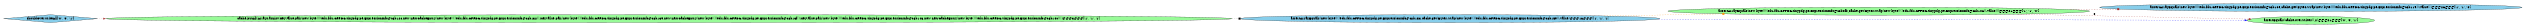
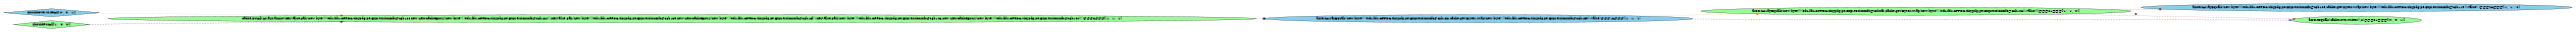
  digraph {
    rankdir=LR
    node [fillcolor=palegreen shape=ellipse style=filled]
    edge [arrowhead=normal color=brown style=dashed]
    n1 [fillcolor=skyblue label="shouldOverwriteAll['0', '0', '1']" shape=diamond]
    n2 [label="cache.putAll(Arrays.asList(KeyValue.pair(new byte((((edu.fdu.CPPDG.tinypdg.pe.ExpressionInfo@c8b12c,new LRUCacheEntry(new byte((((edu.fdu.CPPDG.tinypdg.pe.ExpressionInfo@c8b132)),KeyValue.pair(new byte((((edu.fdu.CPPDG.tinypdg.pe.ExpressionInfo@c8b139,new LRUCacheEntry(new byte((((edu.fdu.CPPDG.tinypdg.pe.ExpressionInfo@c8b13f)),KeyValue.pair(new byte((((edu.fdu.CPPDG.tinypdg.pe.ExpressionInfo@c8b146,new LRUCacheEntry(new byte((((edu.fdu.CPPDG.tinypdg.pe.ExpressionInfo@c8b14c))))@@@3@@@['1', '1', '1']"]
    n3 [fillcolor=skyblue label="assertArrayEquals(new byte((((edu.fdu.CPPDG.tinypdg.pe.ExpressionInfo@c8b153,cache.get(Bytes.wrap(new byte((((edu.fdu.CPPDG.tinypdg.pe.ExpressionInfo@c8b15e)).value)@@@16@@@['1', '1', '1']"]
    n4 [label="assertArrayEquals(new byte((((edu.fdu.CPPDG.tinypdg.pe.ExpressionInfo@c8b0fb,cache.get(Bytes.wrap(new byte((((edu.fdu.CPPDG.tinypdg.pe.ExpressionInfo@c8b106)).value())@@@21@@@['1', '1', '0']"]
    n5 [label="assertEquals(cache.overwrites(),2)@@@21@@@['0', '0', '1']"]
    n6 [fillcolor=skyblue label="assertArrayEquals(new byte((((edu.fdu.CPPDG.tinypdg.pe.ExpressionInfo@c8b10e,cache.get(Bytes.wrap(new byte((((edu.fdu.CPPDG.tinypdg.pe.ExpressionInfo@c8b119)).value())@@@26@@@['1', '1', '0']"]
+   n7 [label="shouldPutAll['1', '0', '0']" shape=diamond]
    n1 -> n2 [style=dotted]
    n2 -> n3 [arrowhead=box color=black style=dotted]
    n3 -> n4 [arrowhead=box color=darkorange]
    n3 -> n5 [color=blue]
    n4 -> n5 [arrowhead=dot label=0]
    n4 -> n6 [arrowhead=box]
+   n7 -> n2 [color=black]
  }
